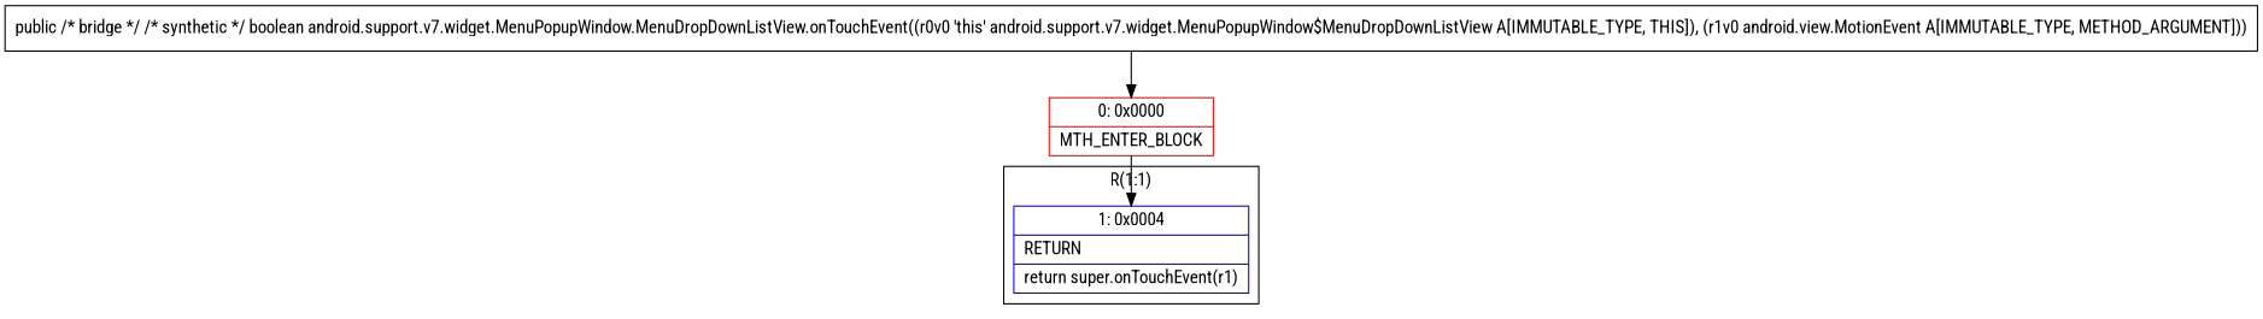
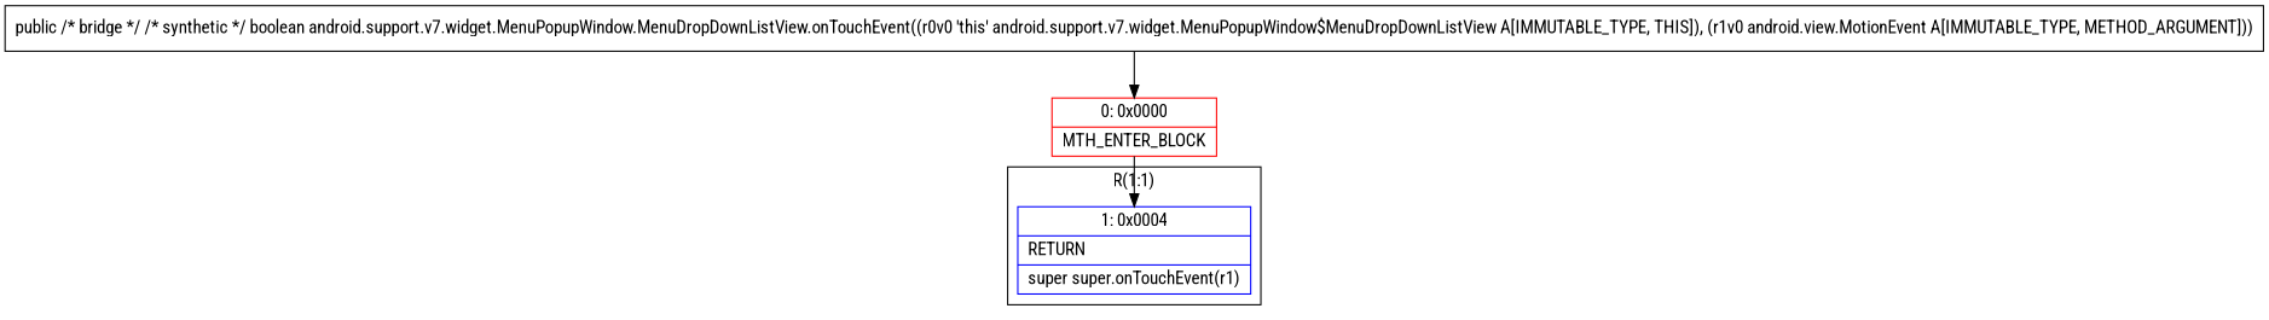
  digraph {
    fontname="Roboto Condensed"
    node [shape=record fontname="Roboto Condensed"]
    edge [fontname="Roboto Condensed"]
-   n1 [color=blue label="{1\:\ 0x0004|RETURN\l|return super.onTouchEvent(r1)\l}"]
+   n1 [color=blue label="{1\:\ 0x0004|RETURN\l|super super.onTouchEvent(r1)\l}"]
    n2 [color=red label="{0\:\ 0x0000|MTH_ENTER_BLOCK\l}"]
    n3 [label="{public \/* bridge *\/ \/* synthetic *\/ boolean android.support.v7.widget.MenuPopupWindow.MenuDropDownListView.onTouchEvent((r0v0 'this' android.support.v7.widget.MenuPopupWindow$MenuDropDownListView A[IMMUTABLE_TYPE, THIS]), (r1v0 android.view.MotionEvent A[IMMUTABLE_TYPE, METHOD_ARGUMENT])) }"]
    subgraph cluster_1 {
      label="R(1:1)"
      n1
    }
    n2 -> n1
    n3 -> n2
  }
